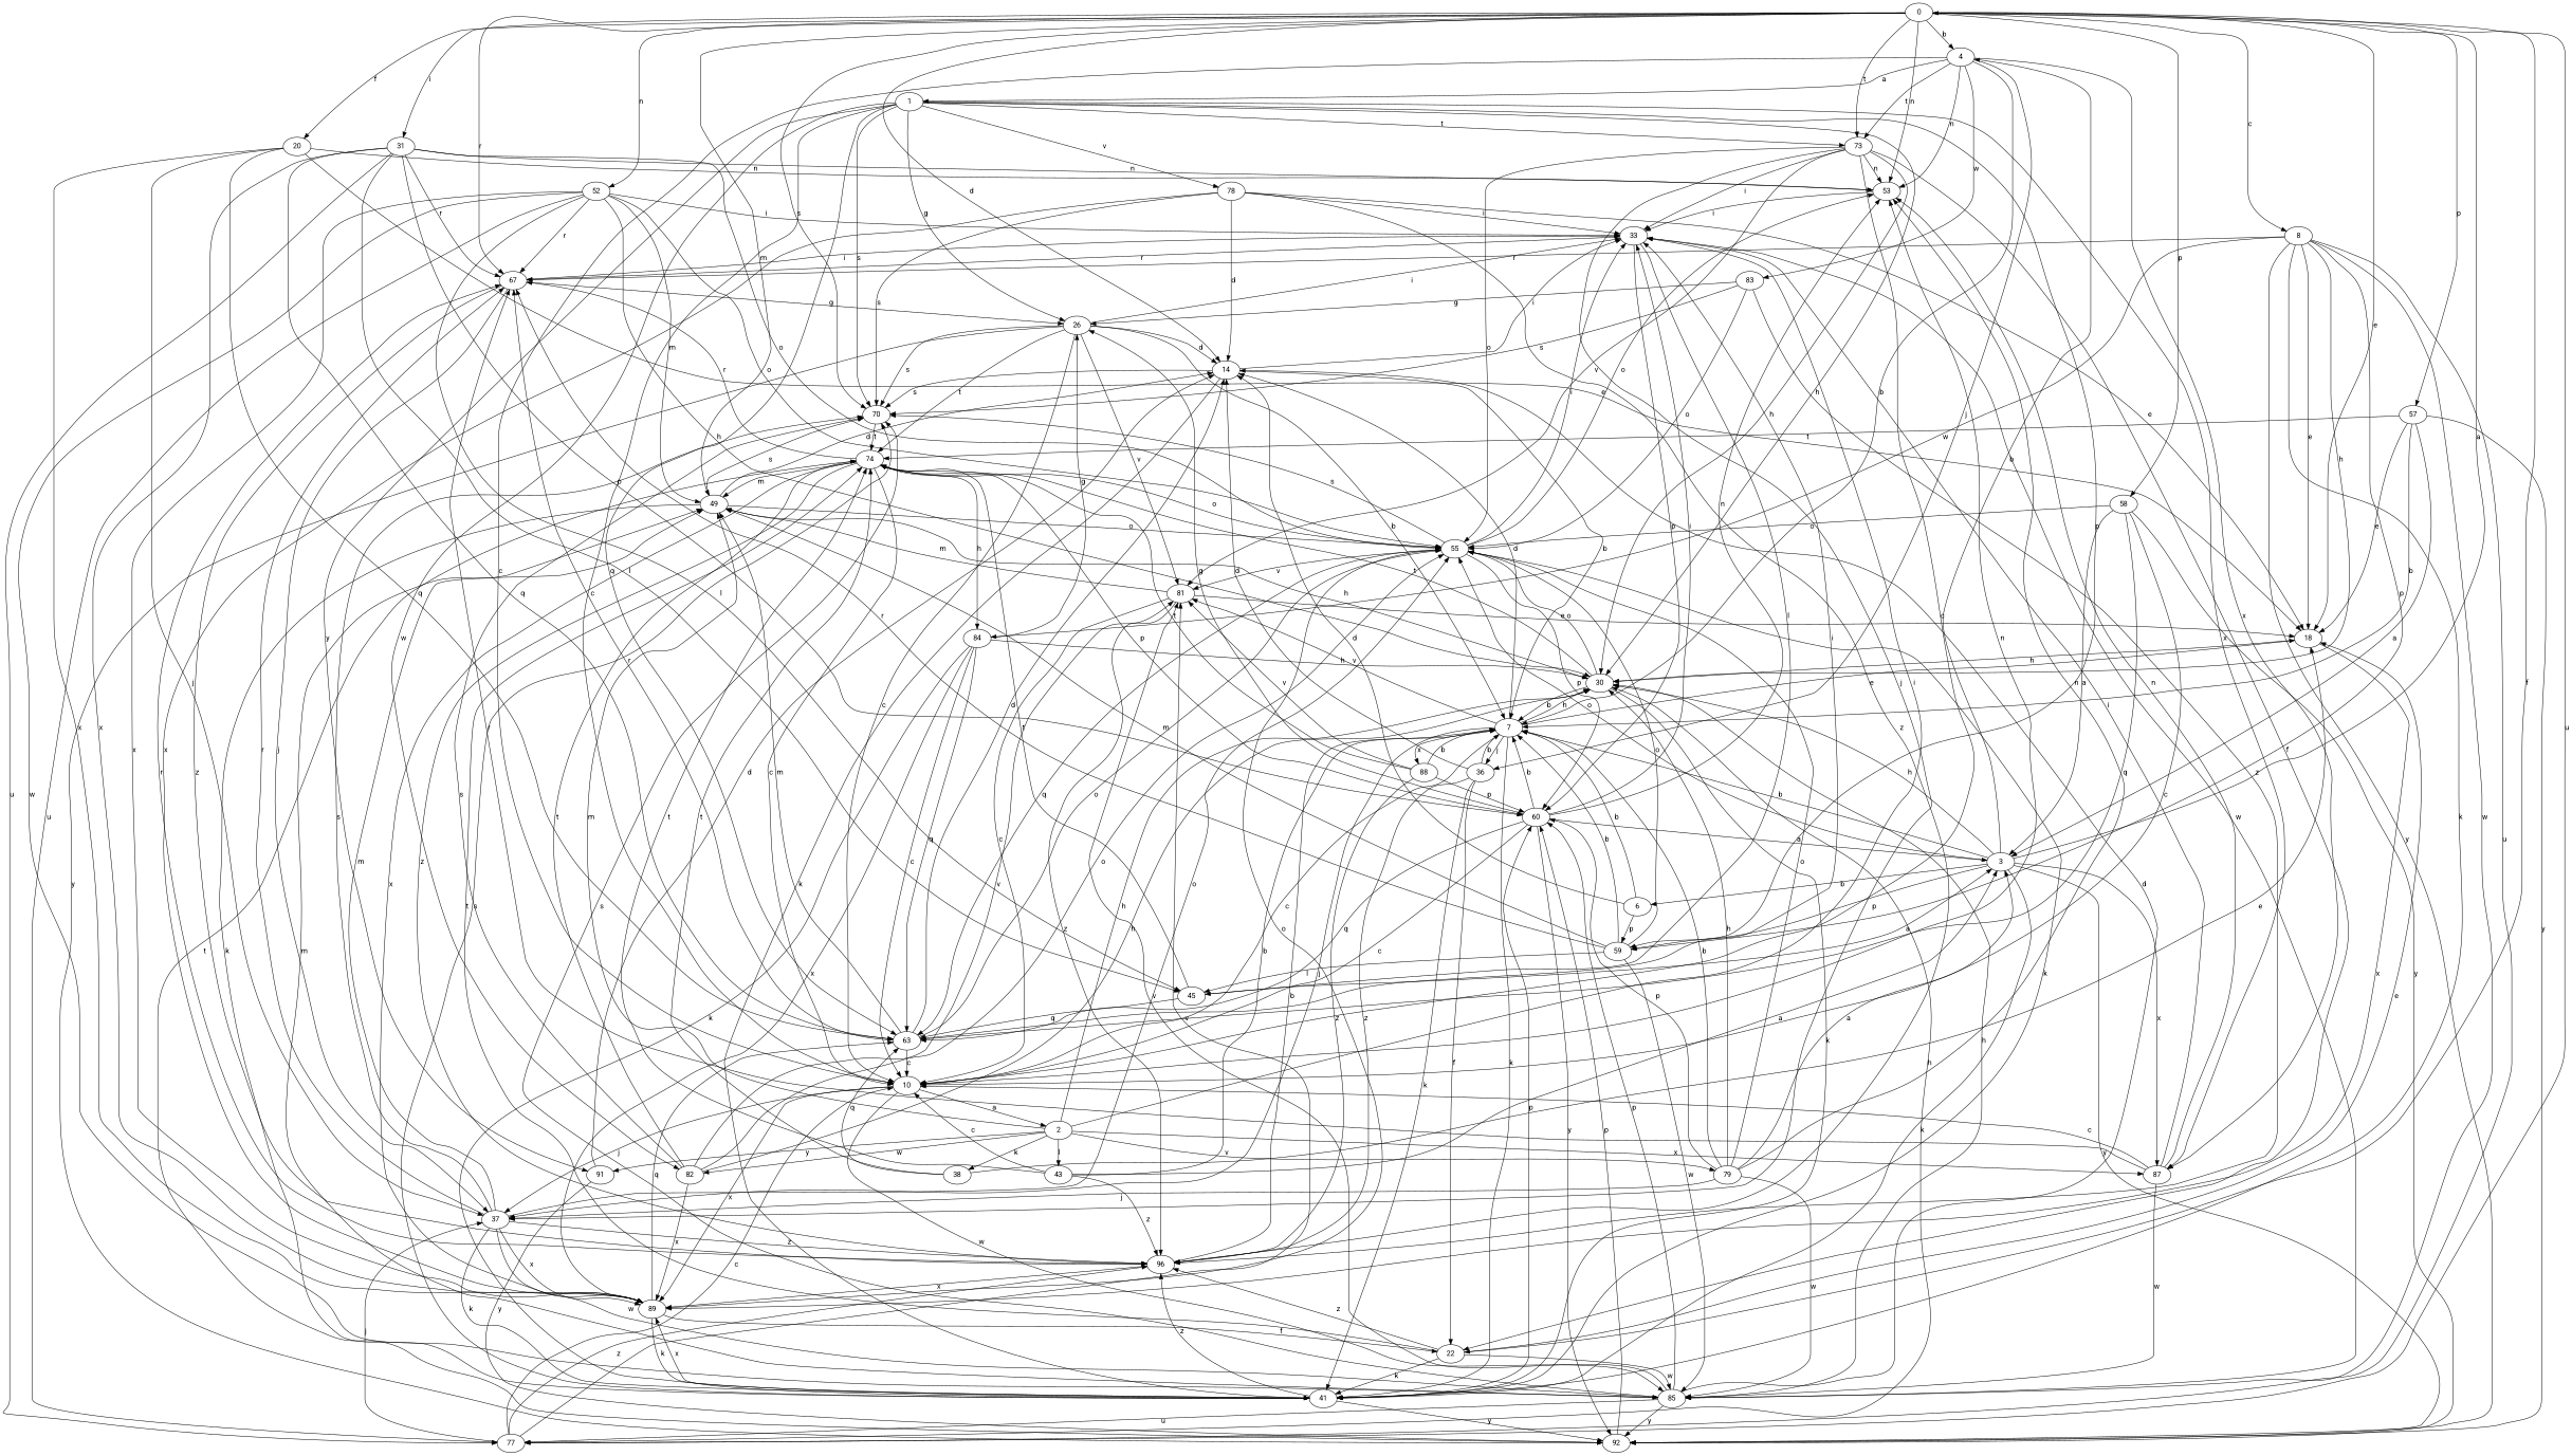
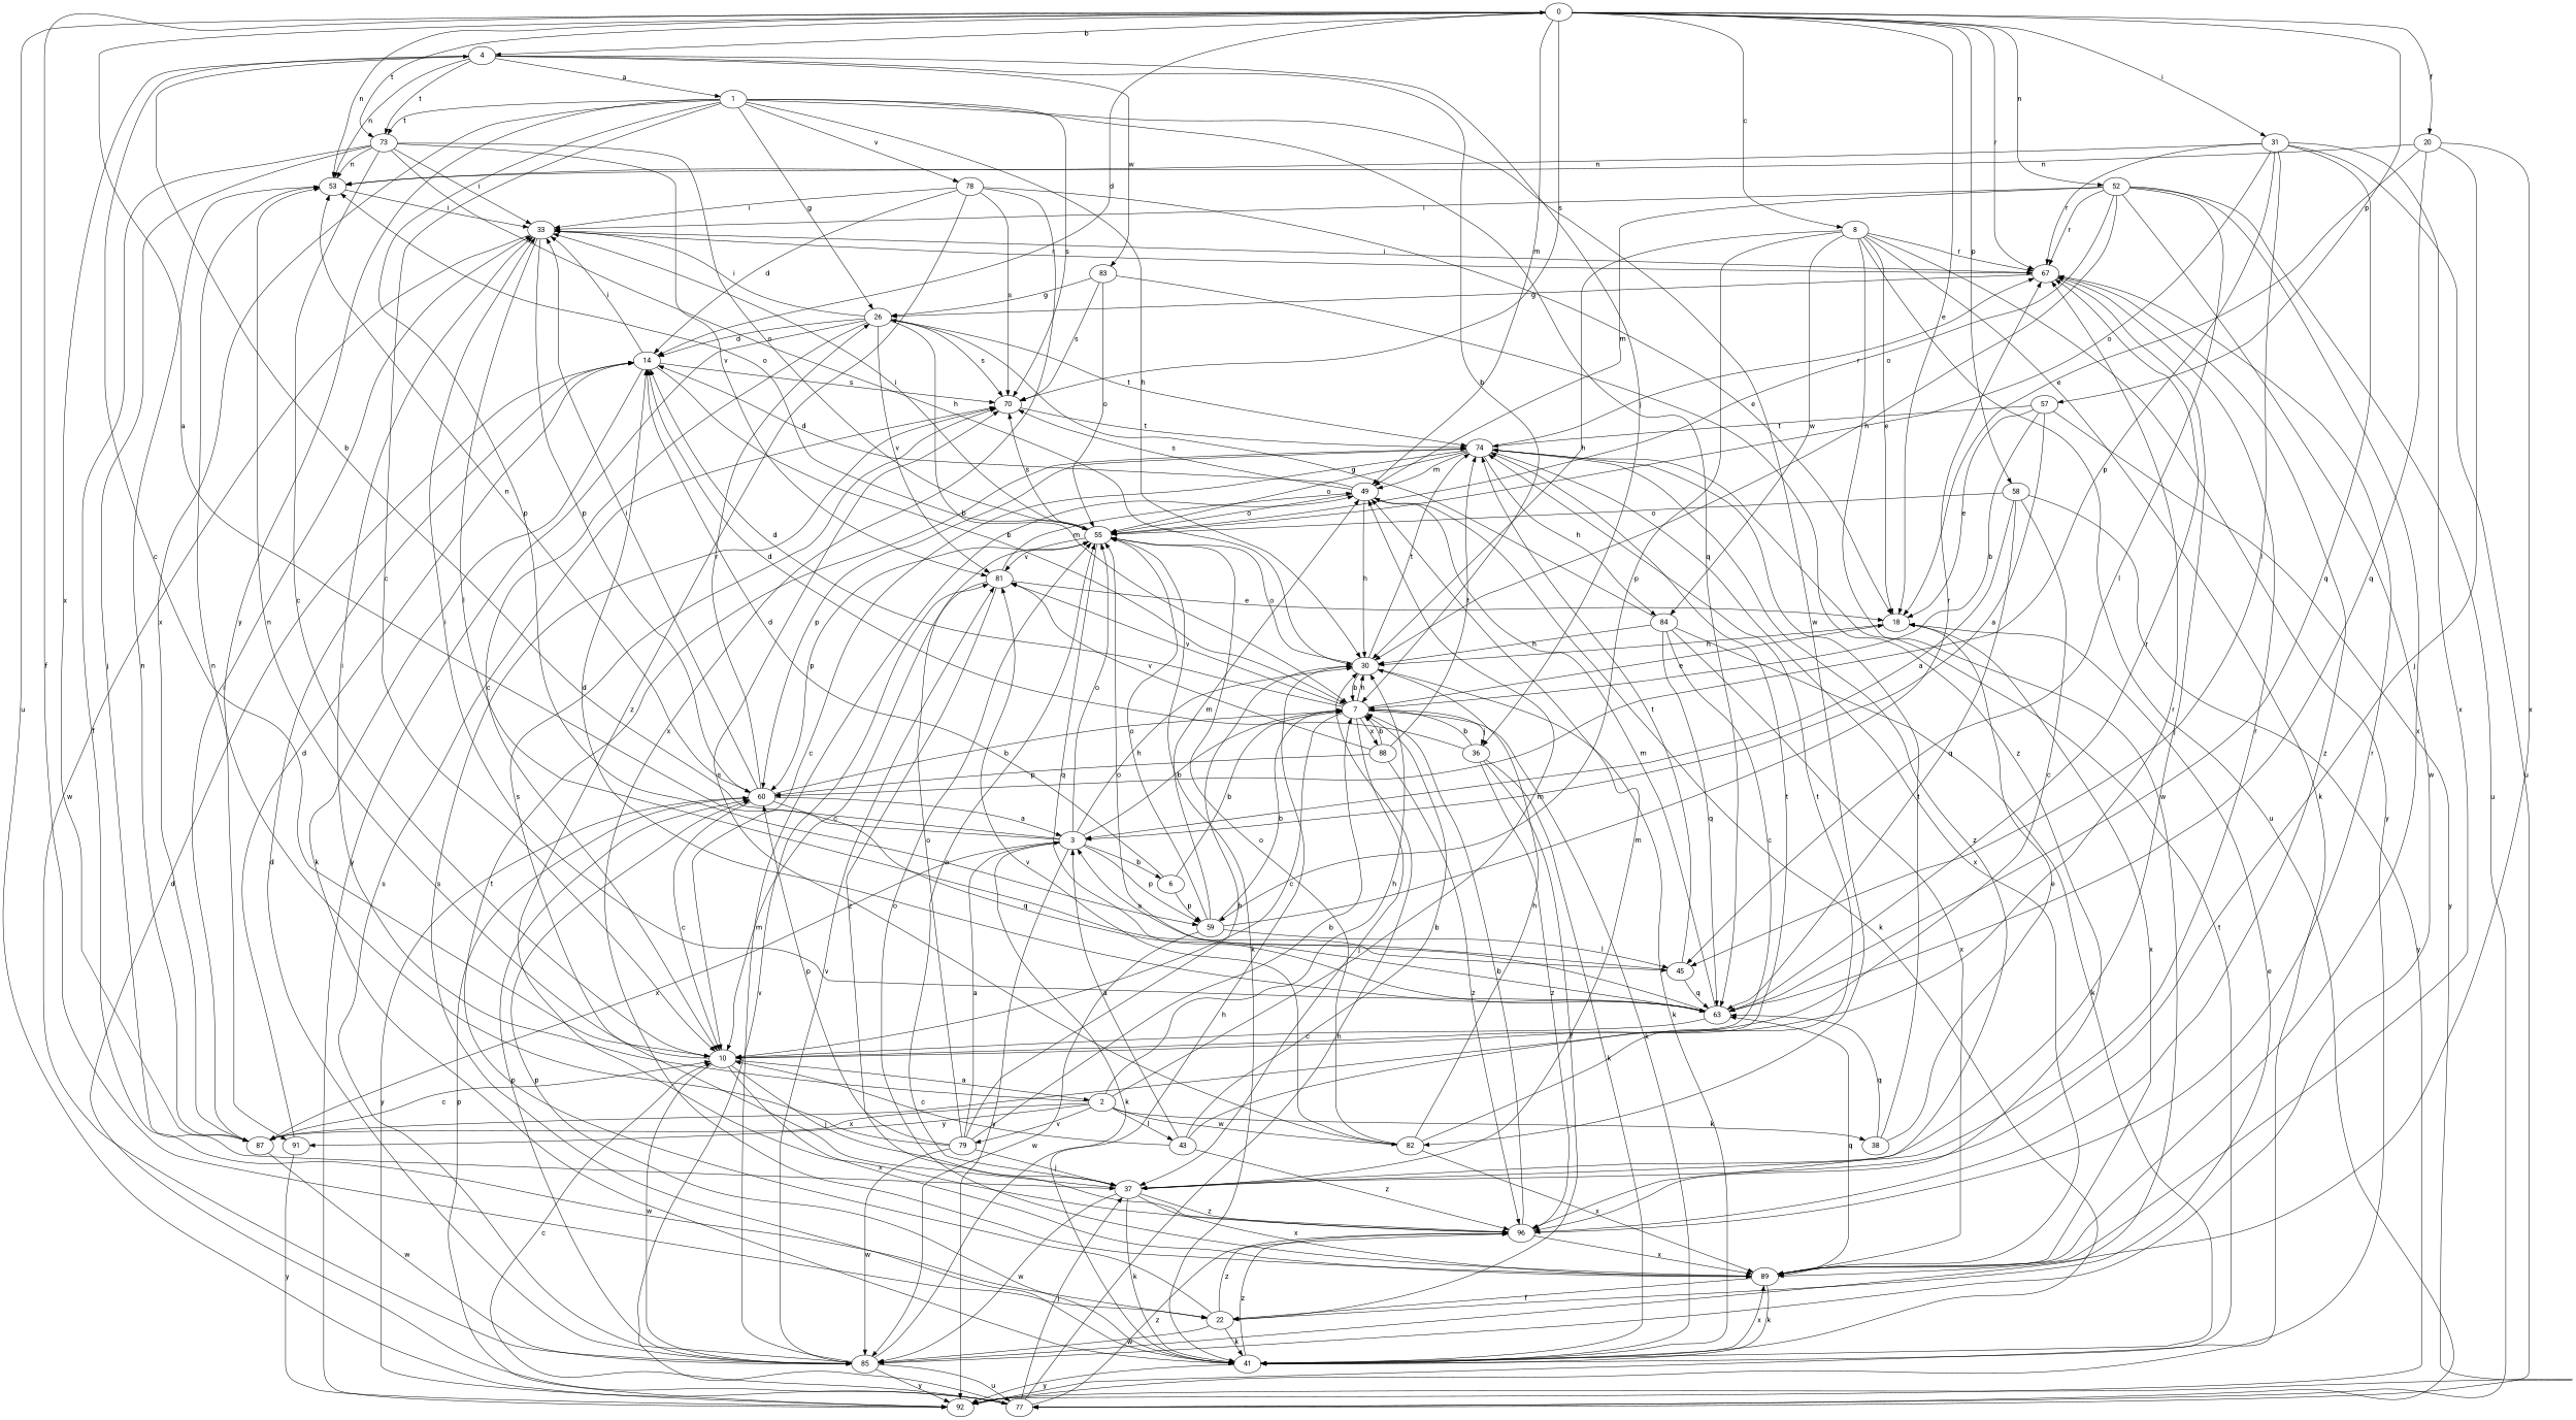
  strict digraph {
    fontname=Roboto
    node [fontname=Roboto]
    edge [fontname=Roboto]
    0
    4
    8
    14
    18
    20
    22
    31
    49
    52
    53
    57
    58
    67
    70
    73
    77
    1
    10
    87
    7
    36
    83
    30
    59
    41
    92
    84
    85
    33
    89
    63
    37
    74
    96
    55
    45
    60
    3
    26
    81
    78
    82
    91
    2
    38
    43
    79
    6
    88
    0 -> 4 [label=b]
    0 -> 8 [label=c]
    0 -> 14 [label=d]
    0 -> 18 [label=e]
    0 -> 20 [label=f]
    0 -> 22 [label=f]
    0 -> 31 [label=i]
    0 -> 49 [label=m]
    0 -> 52 [label=n]
    0 -> 53 [label=n]
    0 -> 57 [label=p]
    0 -> 58 [label=p]
    0 -> 67 [label=r]
    0 -> 70 [label=s]
    0 -> 73 [label=t]
    0 -> 77 [label=u]
    4 -> 53 [label=n]
    4 -> 73 [label=t]
    4 -> 1 [label=a]
    4 -> 10 [label=c]
    4 -> 87 [label=x]
    4 -> 7 [label=b]
    4 -> 36 [label=j]
    4 -> 83 [label=w]
    8 -> 18 [label=e]
    8 -> 67 [label=r]
    8 -> 77 [label=u]
    8 -> 30 [label=h]
    8 -> 59 [label=p]
    8 -> 41 [label=k]
    8 -> 92 [label=y]
    8 -> 84 [label=w]
    8 -> 85 [label=w]
    14 -> 70 [label=s]
    14 -> 7 [label=b]
    14 -> 41 [label=k]
    14 -> 33 [label=i]
    18 -> 30 [label=h]
    18 -> 89 [label=x]
    20 -> 18 [label=e]
    20 -> 53 [label=n]
    20 -> 89 [label=x]
    20 -> 63 [label=q]
    20 -> 37 [label=j]
    22 -> 18 [label=e]
    22 -> 41 [label=k]
    22 -> 85 [label=w]
    22 -> 74 [label=t]
    22 -> 96 [label=z]
    31 -> 53 [label=n]
    31 -> 67 [label=r]
    31 -> 77 [label=u]
    31 -> 89 [label=x]
    31 -> 63 [label=q]
    31 -> 55 [label=o]
    31 -> 45 [label=l]
    31 -> 60 [label=p]
    49 -> 14 [label=d]
    49 -> 70 [label=s]
    49 -> 30 [label=h]
    49 -> 41 [label=k]
    49 -> 55 [label=o]
    52 -> 49 [label=m]
    52 -> 67 [label=r]
    52 -> 77 [label=u]
    52 -> 30 [label=h]
    52 -> 85 [label=w]
    52 -> 33 [label=i]
    52 -> 89 [label=x]
    52 -> 55 [label=o]
    52 -> 45 [label=l]
    53 -> 33 [label=i]
    57 -> 18 [label=e]
    57 -> 7 [label=b]
    57 -> 92 [label=y]
    57 -> 74 [label=t]
    57 -> 3 [label=a]
    58 -> 10 [label=c]
    58 -> 92 [label=y]
    58 -> 63 [label=q]
    58 -> 55 [label=o]
    58 -> 3 [label=a]
    67 -> 33 [label=i]
    67 -> 37 [label=j]
    67 -> 96 [label=z]
    67 -> 26 [label=g]
    70 -> 74 [label=t]
    73 -> 22 [label=f]
    73 -> 53 [label=n]
    73 -> 10 [label=c]
    73 -> 30 [label=h]
    73 -> 33 [label=i]
    73 -> 37 [label=j]
    73 -> 55 [label=o]
    73 -> 81 [label=v]
+   77 -> 14 [label=d]
    77 -> 10 [label=c]
    77 -> 30 [label=h]
    77 -> 37 [label=j]
    77 -> 96 [label=z]
    77 -> 81 [label=v]
    1 -> 70 [label=s]
    1 -> 73 [label=t]
    1 -> 10 [label=c]
    1 -> 87 [label=x]
    1 -> 30 [label=h]
    1 -> 59 [label=p]
    1 -> 63 [label=q]
    1 -> 26 [label=g]
    1 -> 78 [label=v]
    1 -> 82 [label=w]
    1 -> 91 [label=y]
    10 -> 53 [label=n]
    10 -> 85 [label=w]
    10 -> 89 [label=x]
    10 -> 37 [label=j]
    10 -> 2 [label=a]
    87 -> 53 [label=n]
    87 -> 67 [label=r]
    87 -> 10 [label=c]
    87 -> 85 [label=w]
    87 -> 33 [label=i]
    7 -> 14 [label=d]
    7 -> 18 [label=e]
    7 -> 10 [label=c]
    7 -> 36 [label=j]
    7 -> 30 [label=h]
    7 -> 41 [label=k]
    7 -> 37 [label=j]
    7 -> 81 [label=v]
    7 -> 88 [label=x]
    36 -> 14 [label=d]
    36 -> 22 [label=f]
    36 -> 7 [label=b]
    36 -> 41 [label=k]
    36 -> 96 [label=z]
    83 -> 70 [label=s]
    83 -> 96 [label=z]
    83 -> 55 [label=o]
    83 -> 26 [label=g]
    30 -> 7 [label=b]
    30 -> 41 [label=k]
    30 -> 74 [label=t]
    30 -> 55 [label=o]
    59 -> 49 [label=m]
    59 -> 67 [label=r]
    59 -> 7 [label=b]
    59 -> 85 [label=w]
    59 -> 55 [label=o]
    59 -> 45 [label=l]
    41 -> 70 [label=s]
    41 -> 92 [label=y]
    41 -> 89 [label=x]
    41 -> 96 [label=z]
    41 -> 60 [label=p]
    92 -> 74 [label=t]
    92 -> 60 [label=p]
    84 -> 10 [label=c]
    84 -> 30 [label=h]
    84 -> 41 [label=k]
    84 -> 89 [label=x]
    84 -> 63 [label=q]
    84 -> 26 [label=g]
    85 -> 14 [label=d]
    85 -> 49 [label=m]
    85 -> 70 [label=s]
    85 -> 77 [label=u]
    85 -> 30 [label=h]
    85 -> 92 [label=y]
    85 -> 60 [label=p]
    85 -> 81 [label=v]
    33 -> 67 [label=r]
    33 -> 85 [label=w]
    33 -> 45 [label=l]
    33 -> 60 [label=p]
    89 -> 22 [label=f]
    89 -> 41 [label=k]
    89 -> 63 [label=q]
    89 -> 55 [label=o]
    63 -> 14 [label=d]
    63 -> 49 [label=m]
    63 -> 67 [label=r]
    63 -> 10 [label=c]
    63 -> 33 [label=i]
    63 -> 55 [label=o]
    37 -> 49 [label=m]
    37 -> 67 [label=r]
    37 -> 70 [label=s]
    37 -> 41 [label=k]
    37 -> 85 [label=w]
    37 -> 89 [label=x]
    37 -> 96 [label=z]
    37 -> 55 [label=o]
    74 -> 49 [label=m]
    74 -> 67 [label=r]
    74 -> 10 [label=c]
    74 -> 84 [label=h]
    74 -> 89 [label=x]
    74 -> 96 [label=z]
    74 -> 55 [label=o]
    74 -> 60 [label=p]
    96 -> 67 [label=r]
    96 -> 7 [label=b]
    96 -> 89 [label=x]
    55 -> 53 [label=o]
    55 -> 70 [label=s]
    55 -> 41 [label=k]
    55 -> 33 [label=i]
    55 -> 63 [label=q]
    55 -> 60 [label=p]
    55 -> 81 [label=v]
    45 -> 63 [label=q]
    45 -> 74 [label=t]
    45 -> 3 [label=a]
    60 -> 53 [label=n]
    60 -> 10 [label=c]
    60 -> 7 [label=b]
    60 -> 92 [label=y]
    60 -> 33 [label=i]
    60 -> 63 [label=q]
    60 -> 3 [label=a]
-   60 -> 26 [label=g]
+   60 -> 26 [label=r]
    3 -> 0 [label=a]
    3 -> 4 [label=b]
    3 -> 87 [label=x]
    3 -> 7 [label=b]
    3 -> 30 [label=h]
    3 -> 59 [label=p]
    3 -> 41 [label=k]
    3 -> 92 [label=y]
    3 -> 55 [label=o]
    3 -> 6 [label=b]
    26 -> 14 [label=d]
    26 -> 70 [label=s]
    26 -> 10 [label=c]
    26 -> 7 [label=b]
    26 -> 92 [label=y]
    26 -> 33 [label=i]
    26 -> 74 [label=t]
    26 -> 81 [label=v]
    81 -> 18 [label=e]
    81 -> 49 [label=m]
    81 -> 10 [label=c]
    81 -> 96 [label=z]
    78 -> 14 [label=d]
    78 -> 18 [label=e]
    78 -> 70 [label=s]
    78 -> 33 [label=i]
    78 -> 89 [label=x]
    78 -> 96 [label=z]
    82 -> 70 [label=s]
    82 -> 30 [label=h]
    82 -> 89 [label=x]
    82 -> 74 [label=t]
    82 -> 55 [label=o]
    82 -> 81 [label=v]
    91 -> 14 [label=d]
    91 -> 92 [label=y]
    2 -> 49 [label=m]
    2 -> 87 [label=x]
    2 -> 30 [label=h]
    2 -> 33 [label=i]
    2 -> 82 [label=w]
    2 -> 91 [label=y]
    2 -> 38 [label=k]
    2 -> 43 [label=l]
    2 -> 79 [label=v]
    38 -> 18 [label=e]
    38 -> 63 [label=q]
    38 -> 74 [label=t]
    43 -> 10 [label=c]
    43 -> 7 [label=b]
    43 -> 74 [label=t]
    43 -> 96 [label=z]
    43 -> 3 [label=a]
    79 -> 53 [label=n]
    79 -> 7 [label=b]
    79 -> 30 [label=h]
    79 -> 85 [label=w]
    79 -> 37 [label=j]
    79 -> 55 [label=o]
    79 -> 60 [label=p]
    79 -> 3 [label=a]
    6 -> 14 [label=d]
    6 -> 7 [label=b]
    6 -> 59 [label=p]
    88 -> 7 [label=b]
    88 -> 74 [label=t]
    88 -> 96 [label=z]
    88 -> 60 [label=p]
    88 -> 81 [label=v]
  }
